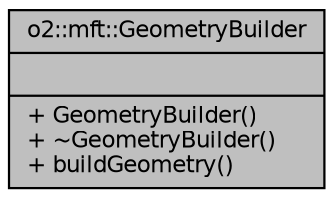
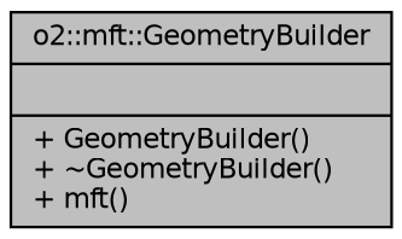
  digraph {
-   n1 [color=black fillcolor=grey75 fontcolor=black fontname=Helvetica fontsize=10 height=0.2 label="{o2::mft::GeometryBuilder\n||+ GeometryBuilder()\l+ ~GeometryBuilder()\l+ buildGeometry()\l}" shape=record style=filled width=0.4]
+   n1 [color=black fillcolor=grey75 fontcolor=black fontname=Helvetica fontsize=10 height=0.2 label="{o2::mft::GeometryBuilder\n||+ GeometryBuilder()\l+ ~GeometryBuilder()\l+ mft()\l}" shape=record style=filled width=0.4]
  }
